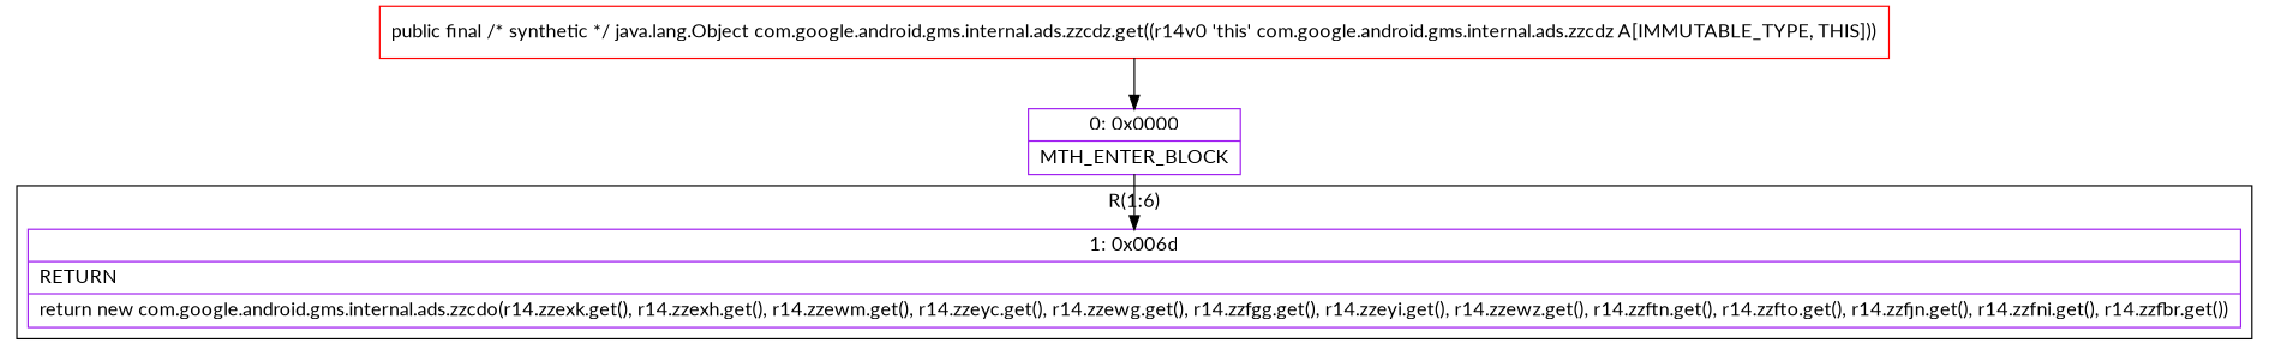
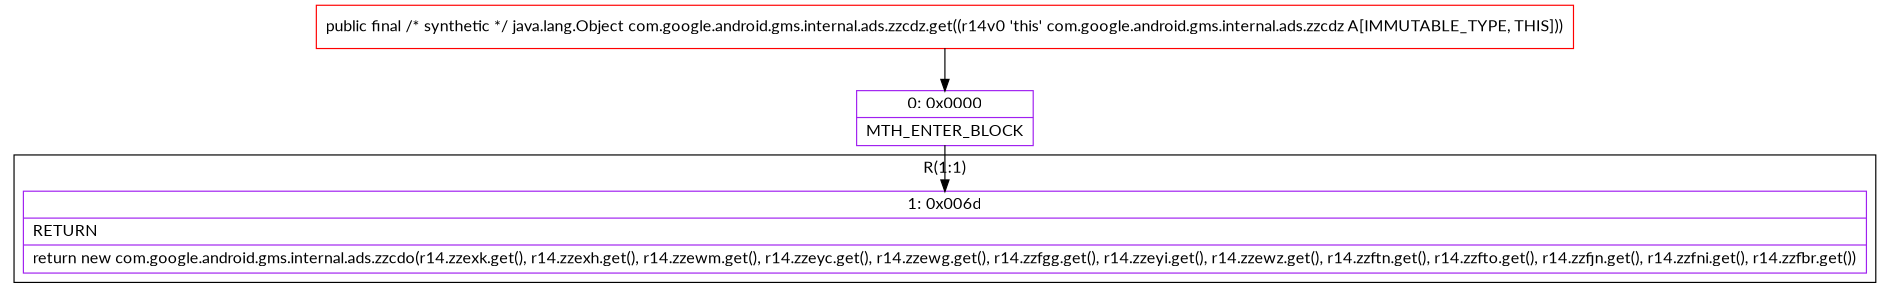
  digraph {
    fontname=Lato
    node [color=purple shape=record fontname=Lato]
    edge [fontname=Lato]
    n1 [label="{1\:\ 0x006d|RETURN\l|return new com.google.android.gms.internal.ads.zzcdo(r14.zzexk.get(), r14.zzexh.get(), r14.zzewm.get(), r14.zzeyc.get(), r14.zzewg.get(), r14.zzfgg.get(), r14.zzeyi.get(), r14.zzewz.get(), r14.zzftn.get(), r14.zzfto.get(), r14.zzfjn.get(), r14.zzfni.get(), r14.zzfbr.get())\l}"]
    n2 [label="{0\:\ 0x0000|MTH_ENTER_BLOCK\l}"]
    n3 [label="{public final \/* synthetic *\/ java.lang.Object com.google.android.gms.internal.ads.zzcdz.get((r14v0 'this' com.google.android.gms.internal.ads.zzcdz A[IMMUTABLE_TYPE, THIS])) }" color=red]
    subgraph cluster_1 {
-     label="R(1:6)"
+     label="R(1:1)"
      n1
    }
    n2 -> n1
    n3 -> n2
  }
